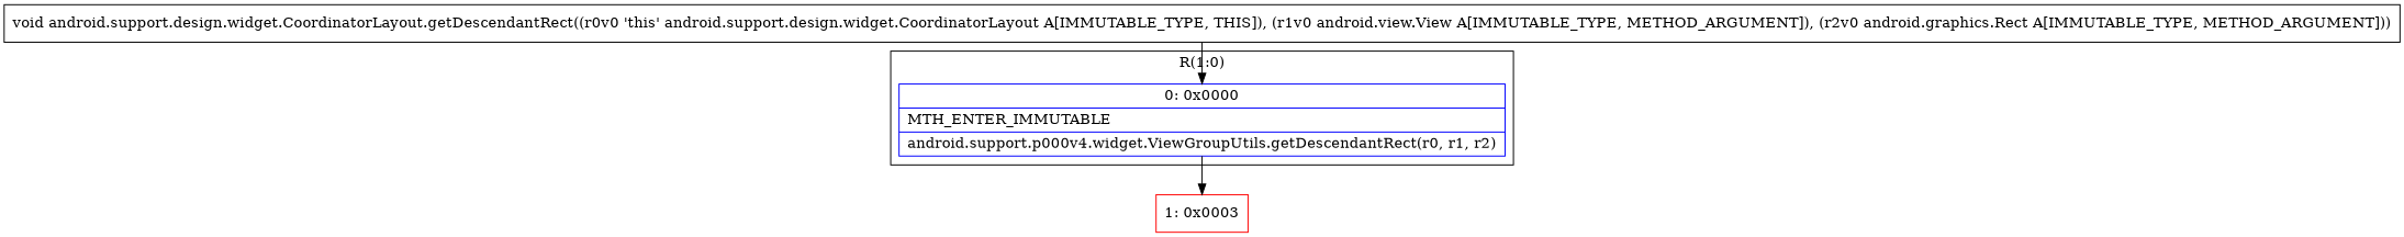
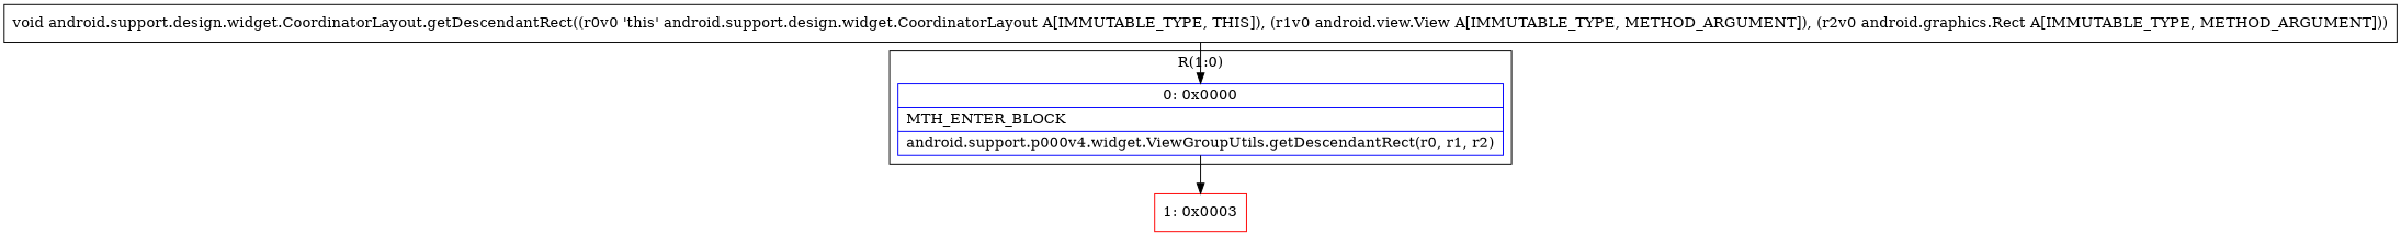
  digraph {
    node [shape=record]
-   n1 [color=blue label="{0\:\ 0x0000|MTH_ENTER_IMMUTABLE\l|android.support.p000v4.widget.ViewGroupUtils.getDescendantRect(r0, r1, r2)\l}"]
+   n1 [color=blue label="{0\:\ 0x0000|MTH_ENTER_BLOCK\l|android.support.p000v4.widget.ViewGroupUtils.getDescendantRect(r0, r1, r2)\l}"]
    n2 [color=red label="{1\:\ 0x0003}"]
    n3 [label="{void android.support.design.widget.CoordinatorLayout.getDescendantRect((r0v0 'this' android.support.design.widget.CoordinatorLayout A[IMMUTABLE_TYPE, THIS]), (r1v0 android.view.View A[IMMUTABLE_TYPE, METHOD_ARGUMENT]), (r2v0 android.graphics.Rect A[IMMUTABLE_TYPE, METHOD_ARGUMENT])) }"]
    subgraph cluster_1 {
      label="R(1:0)"
      n1
    }
    n1 -> n2
    n3 -> n1
  }
